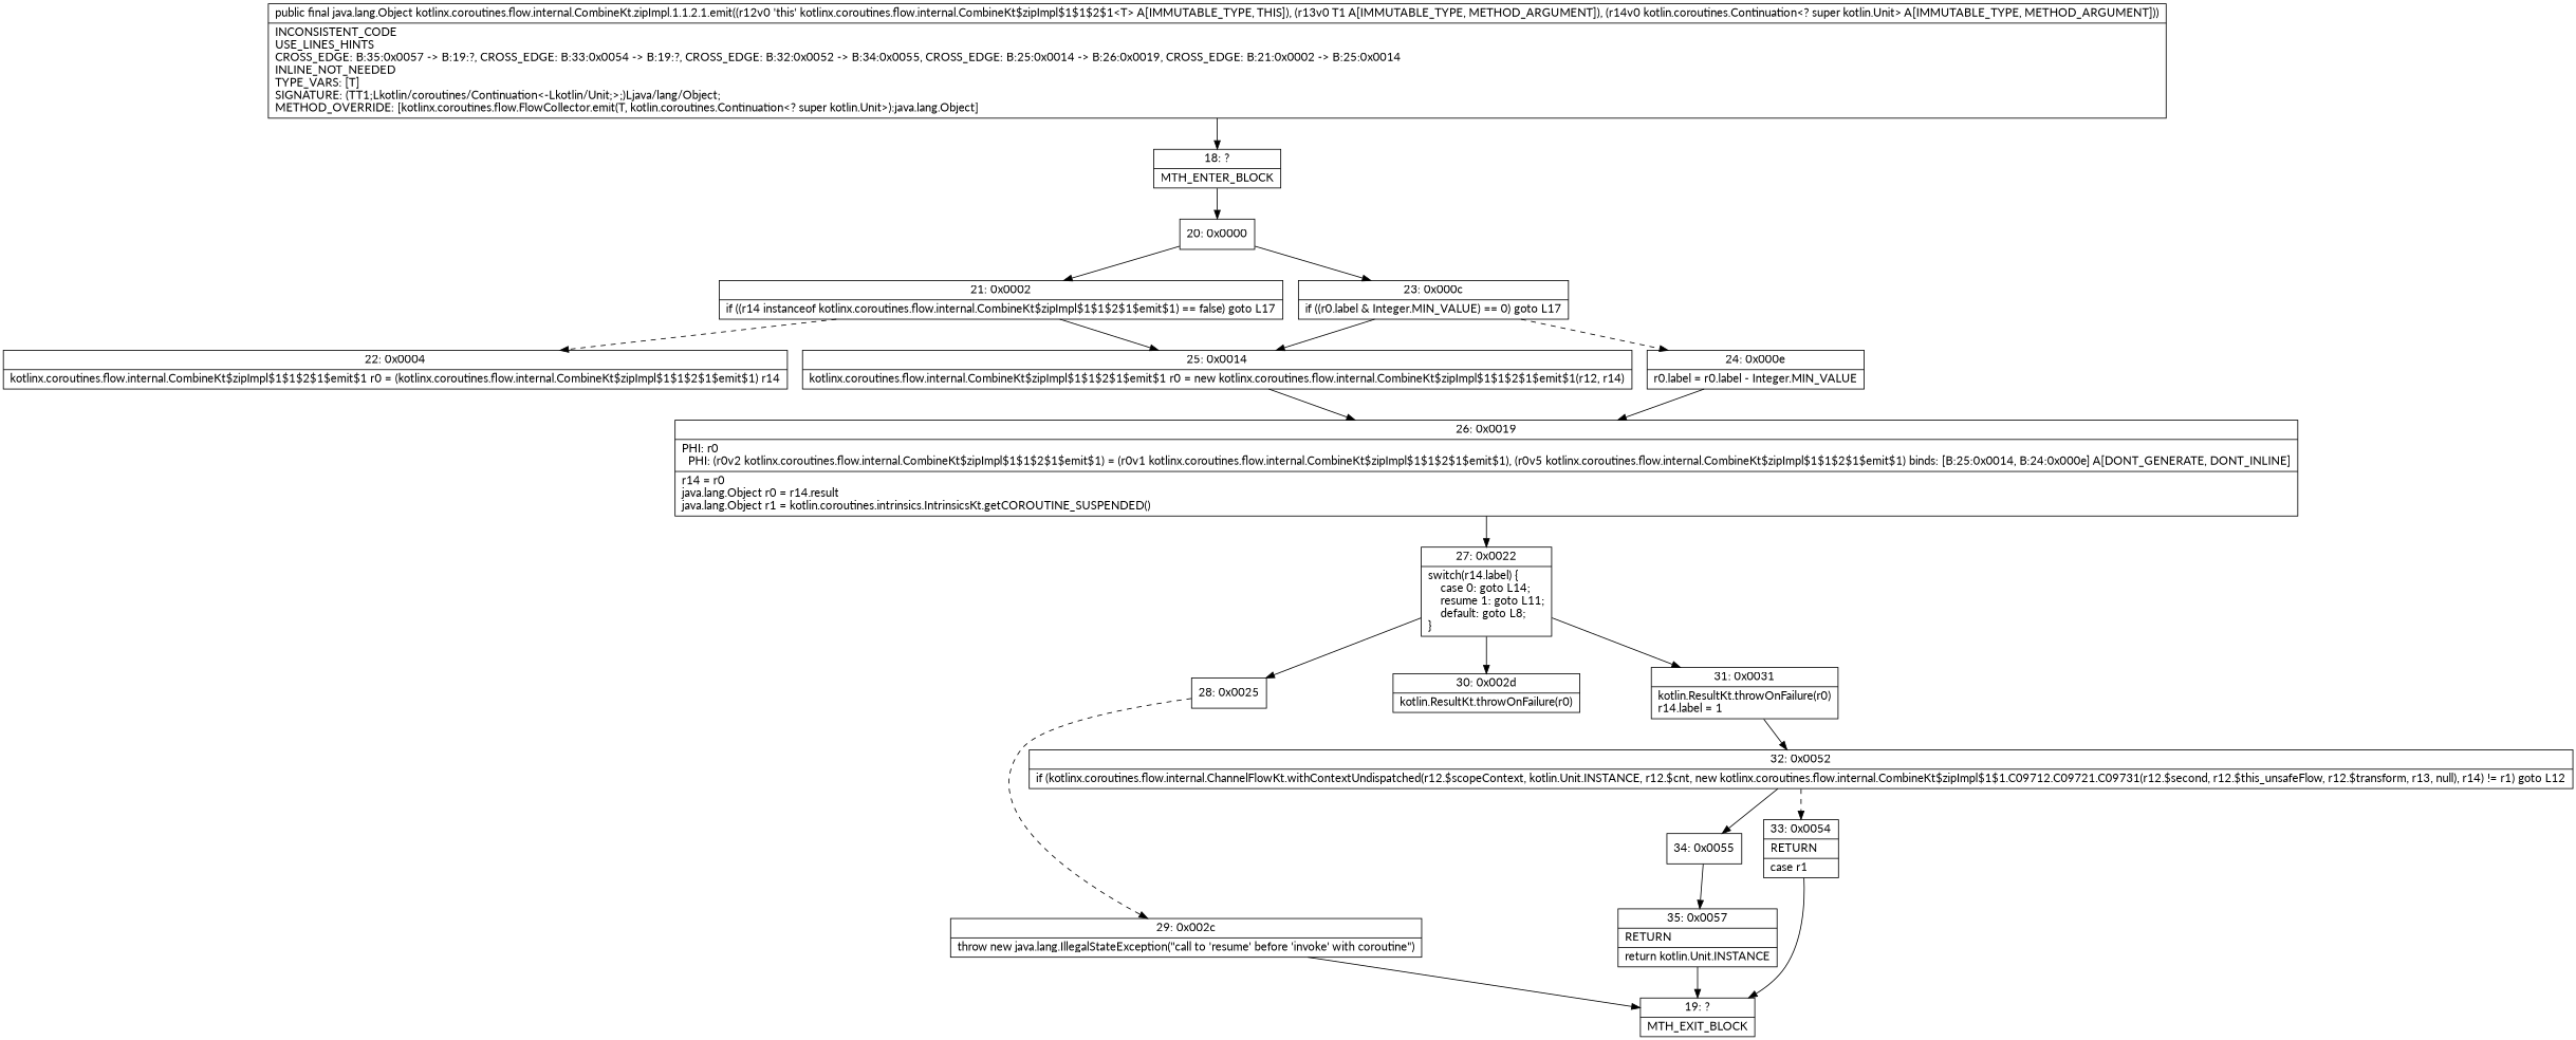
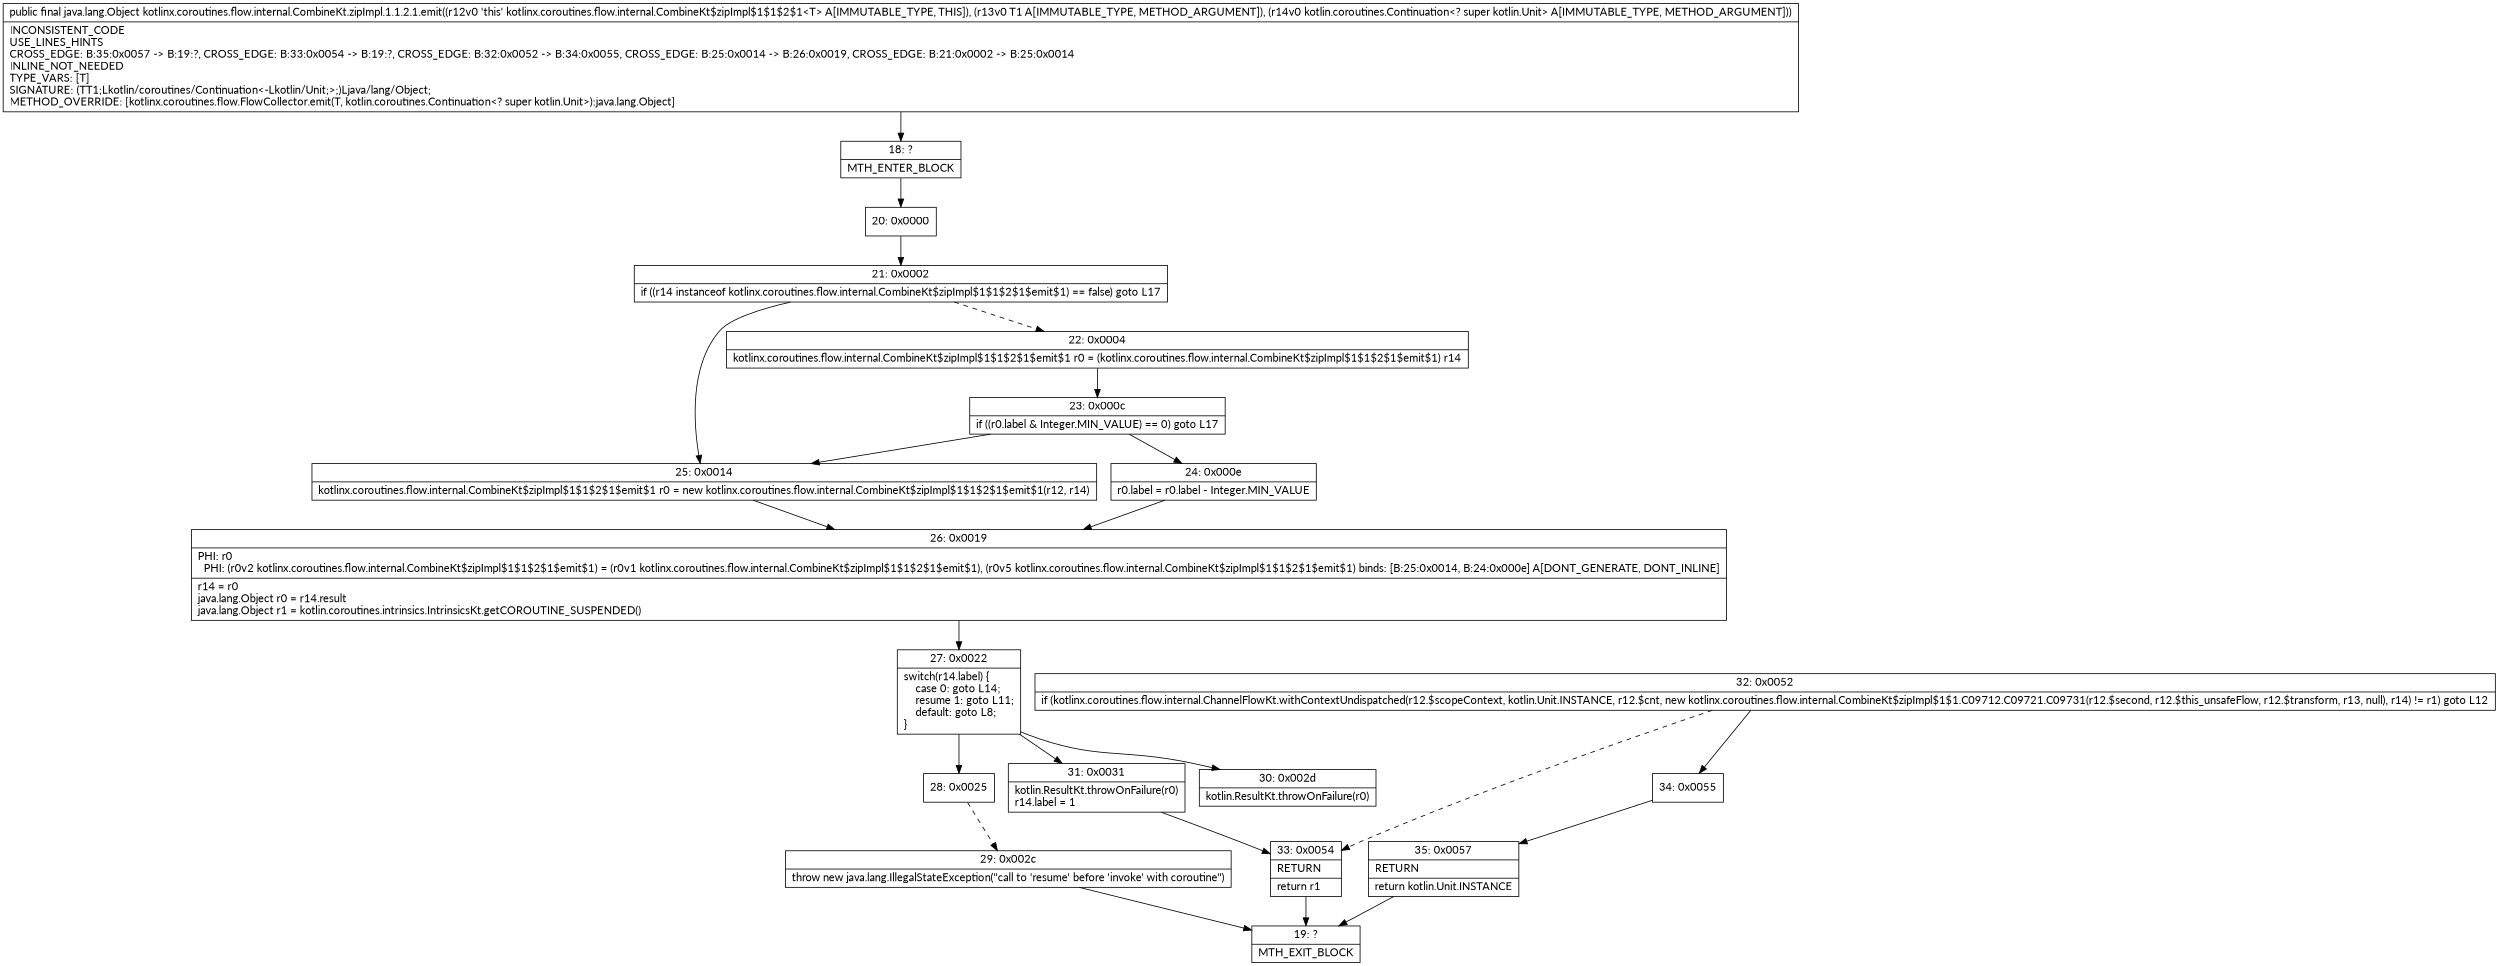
  digraph {
    fontname=Lato
    node [fontname=Lato shape=record]
    edge [fontname=Lato]
    n1 [label="{18\:\ ?|MTH_ENTER_BLOCK\l}"]
    n2 [label="{20\:\ 0x0000}"]
    n3 [label="{21\:\ 0x0002|if ((r14 instanceof kotlinx.coroutines.flow.internal.CombineKt$zipImpl$1$1$2$1$emit$1) == false) goto L17\l}"]
    n4 [label="{22\:\ 0x0004|kotlinx.coroutines.flow.internal.CombineKt$zipImpl$1$1$2$1$emit$1 r0 = (kotlinx.coroutines.flow.internal.CombineKt$zipImpl$1$1$2$1$emit$1) r14\l}"]
    n5 [label="{25\:\ 0x0014|kotlinx.coroutines.flow.internal.CombineKt$zipImpl$1$1$2$1$emit$1 r0 = new kotlinx.coroutines.flow.internal.CombineKt$zipImpl$1$1$2$1$emit$1(r12, r14)\l}"]
    n6 [label="{23\:\ 0x000c|if ((r0.label & Integer.MIN_VALUE) == 0) goto L17\l}"]
    n7 [label="{26\:\ 0x0019|PHI: r0 \l  PHI: (r0v2 kotlinx.coroutines.flow.internal.CombineKt$zipImpl$1$1$2$1$emit$1) = (r0v1 kotlinx.coroutines.flow.internal.CombineKt$zipImpl$1$1$2$1$emit$1), (r0v5 kotlinx.coroutines.flow.internal.CombineKt$zipImpl$1$1$2$1$emit$1) binds: [B:25:0x0014, B:24:0x000e] A[DONT_GENERATE, DONT_INLINE]\l|r14 = r0\ljava.lang.Object r0 = r14.result\ljava.lang.Object r1 = kotlin.coroutines.intrinsics.IntrinsicsKt.getCOROUTINE_SUSPENDED()\l}"]
    n8 [label="{24\:\ 0x000e|r0.label = r0.label \- Integer.MIN_VALUE\l}"]
    n9 [label="{27\:\ 0x0022|switch(r14.label) \{\l    case 0: goto L14;\l    resume 1: goto L11;\l    default: goto L8;\l\}\l}"]
    n10 [label="{28\:\ 0x0025}"]
    n11 [label="{30\:\ 0x002d|kotlin.ResultKt.throwOnFailure(r0)\l}"]
    n12 [label="{31\:\ 0x0031|kotlin.ResultKt.throwOnFailure(r0)\lr14.label = 1\l}"]
    n13 [label="{29\:\ 0x002c|throw new java.lang.IllegalStateException(\"call to 'resume' before 'invoke' with coroutine\")\l}"]
    n14 [label="{32\:\ 0x0052|if (kotlinx.coroutines.flow.internal.ChannelFlowKt.withContextUndispatched(r12.$scopeContext, kotlin.Unit.INSTANCE, r12.$cnt, new kotlinx.coroutines.flow.internal.CombineKt$zipImpl$1$1.C09712.C09721.C09731(r12.$second, r12.$this_unsafeFlow, r12.$transform, r13, null), r14) != r1) goto L12\l}"]
    n15 [label="{19\:\ ?|MTH_EXIT_BLOCK\l}"]
    n16 [label="{34\:\ 0x0055}"]
    n17 [label="{35\:\ 0x0057|RETURN\l|return kotlin.Unit.INSTANCE\l}"]
-   n18 [label="{33\:\ 0x0054|RETURN\l|case r1\l}"]
+   n18 [label="{33\:\ 0x0054|RETURN\l|return r1\l}"]
    n19 [label="{public final java.lang.Object kotlinx.coroutines.flow.internal.CombineKt.zipImpl.1.1.2.1.emit((r12v0 'this' kotlinx.coroutines.flow.internal.CombineKt$zipImpl$1$1$2$1\<T\> A[IMMUTABLE_TYPE, THIS]), (r13v0 T1 A[IMMUTABLE_TYPE, METHOD_ARGUMENT]), (r14v0 kotlin.coroutines.Continuation\<? super kotlin.Unit\> A[IMMUTABLE_TYPE, METHOD_ARGUMENT]))  | INCONSISTENT_CODE\lUSE_LINES_HINTS\lCROSS_EDGE: B:35:0x0057 \-\> B:19:?, CROSS_EDGE: B:33:0x0054 \-\> B:19:?, CROSS_EDGE: B:32:0x0052 \-\> B:34:0x0055, CROSS_EDGE: B:25:0x0014 \-\> B:26:0x0019, CROSS_EDGE: B:21:0x0002 \-\> B:25:0x0014\lINLINE_NOT_NEEDED\lTYPE_VARS: [T]\lSIGNATURE: (TT1;Lkotlin\/coroutines\/Continuation\<\-Lkotlin\/Unit;\>;)Ljava\/lang\/Object;\lMETHOD_OVERRIDE: [kotlinx.coroutines.flow.FlowCollector.emit(T, kotlin.coroutines.Continuation\<? super kotlin.Unit\>):java.lang.Object]\l}"]
    n1 -> n2
    n2 -> n3
    n3 -> n4 [style=dashed]
    n3 -> n5
-   n2 -> n6
+   n4 -> n6
    n5 -> n7
    n6 -> n5
-   n6 -> n8 [style=dashed]
+   n6 -> n8 [style=solid]
    n7 -> n9
    n8 -> n7
    n9 -> n10
    n9 -> n11
    n9 -> n12
    n10 -> n13 [style=dashed]
-   n12 -> n14
+   n12 -> n18
    n13 -> n15
    n14 -> n16
    n14 -> n18 [style=dashed]
    n16 -> n17
    n17 -> n15
    n18 -> n15
    n19 -> n1
  }
